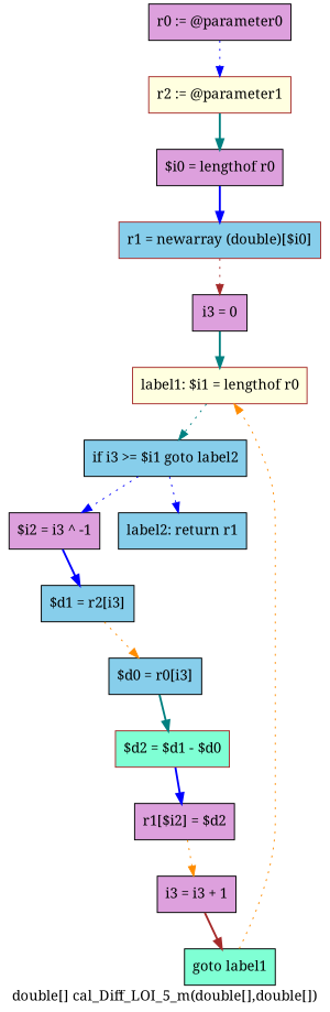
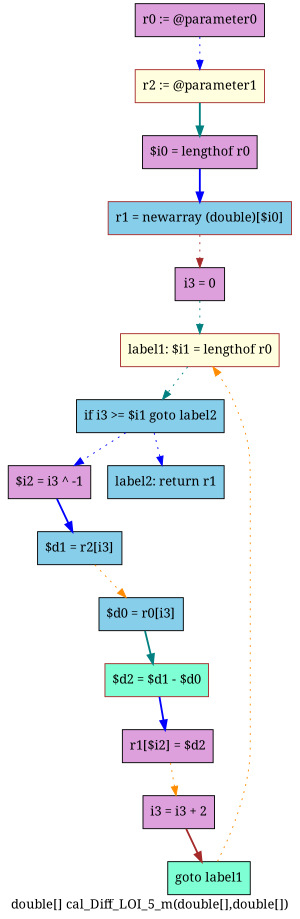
  digraph {
    fontname="Noto Serif"
    label="double[] cal_Diff_LOI_5_m(double[],double[])"
    node [color=black fillcolor=plum fontname="Noto Serif" shape=box style=filled]
    edge [color=blue fontname="Noto Serif" style=dotted]
    n1 [label="r0 := @parameter0"]
    n2 [color=brown fillcolor=lightyellow label="r2 := @parameter1"]
    n3 [label="$i0 = lengthof r0"]
    n4 [color=brown fillcolor=skyblue label="r1 = newarray (double)[$i0]"]
    n5 [label="i3 = 0"]
    n6 [color=brown fillcolor=lightyellow label="label1: $i1 = lengthof r0"]
    n7 [fillcolor=skyblue label="if i3 >= $i1 goto label2"]
    n8 [label="$i2 = i3 ^ -1"]
    n9 [fillcolor=skyblue label="label2: return r1"]
    n10 [fillcolor=skyblue label="$d1 = r2[i3]"]
    n11 [fillcolor=skyblue label="$d0 = r0[i3]"]
    n12 [color=brown fillcolor=aquamarine label="$d2 = $d1 - $d0"]
    n13 [label="r1[$i2] = $d2"]
-   n14 [label="i3 = i3 + 1"]
+   n14 [label="i3 = i3 + 2"]
    n15 [fillcolor=aquamarine label="goto label1"]
    n1 -> n2
    n2 -> n3 [color=teal style=bold]
    n3 -> n4 [style=bold]
    n4 -> n5 [color=brown]
-   n5 -> n6 [color=teal style=bold]
+   n5 -> n6 [color=teal]
    n6 -> n7 [color=teal]
    n7 -> n8
    n7 -> n9
    n8 -> n10 [style=bold]
    n10 -> n11 [color=darkorange]
    n11 -> n12 [color=teal style=bold]
    n12 -> n13 [style=bold]
    n13 -> n14 [color=darkorange]
    n14 -> n15 [color=brown style=bold]
    n15 -> n6 [color=darkorange]
  }
